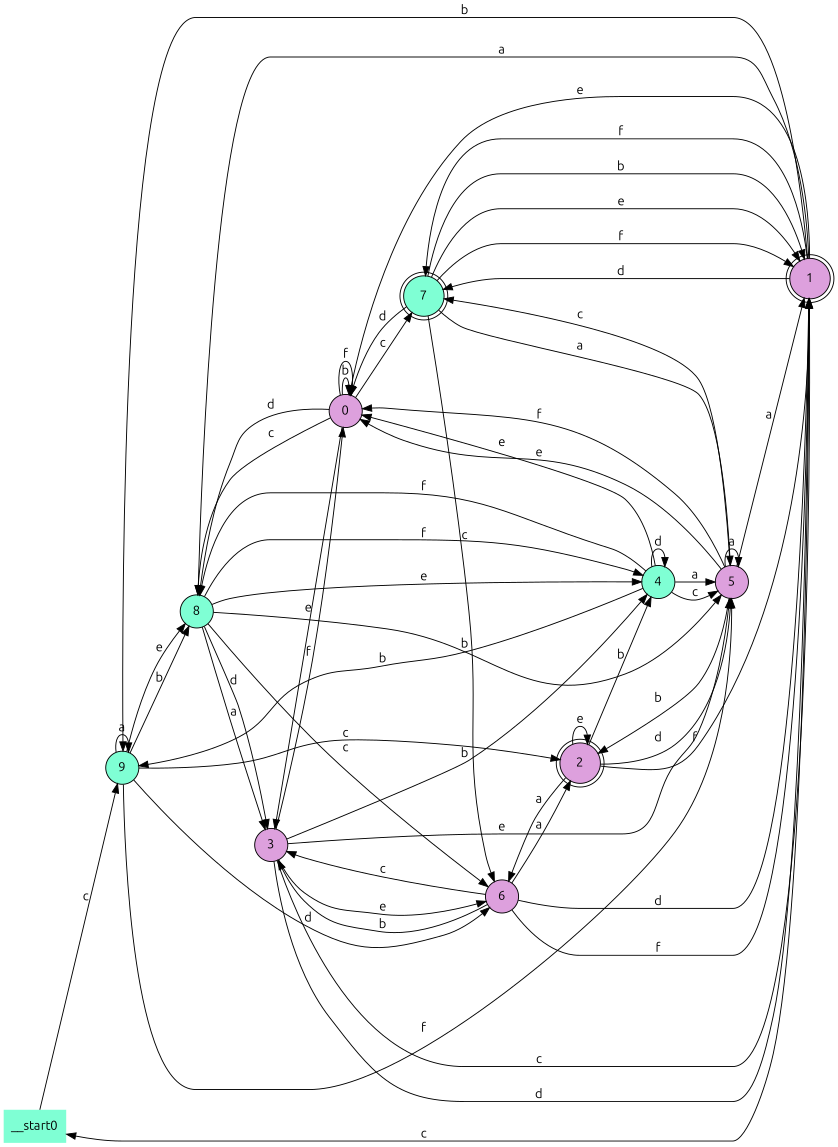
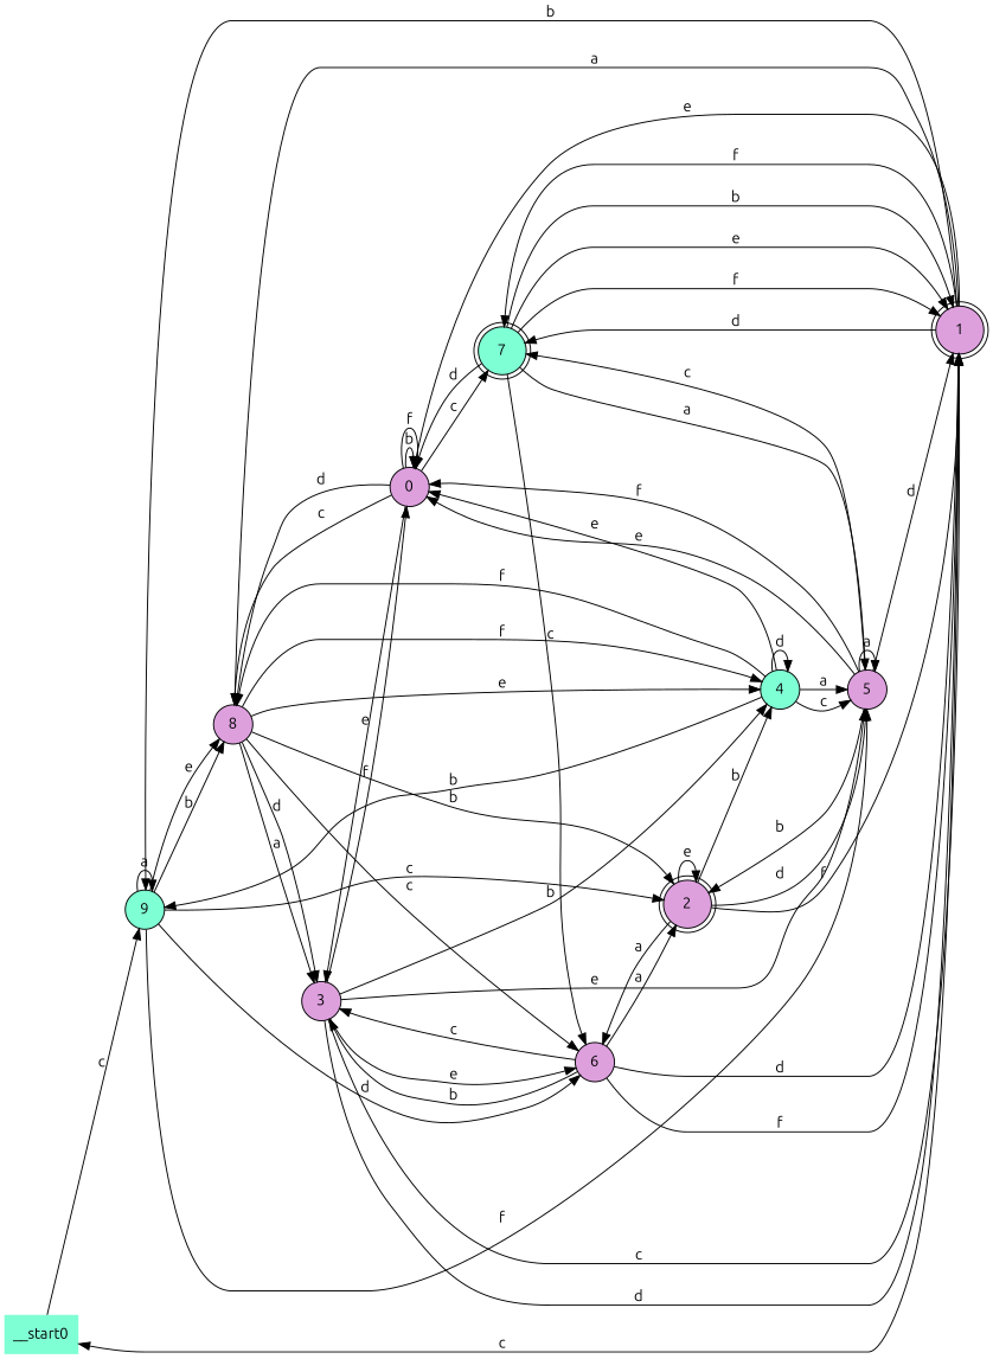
  digraph {
    fontname=Ubuntu
    rankdir=LR
    node [fillcolor=plum fontname=Ubuntu shape=circle style=filled color=black]
    edge [fontname=Ubuntu]
    __start0 [fillcolor=aquamarine shape=none color=""]
    n2 [fillcolor=aquamarine label=9]
    n3 [label=0]
    n4 [label=3]
    n5 [fillcolor=aquamarine label=7 shape=doublecircle style="rounded,filled"]
-   n6 [fillcolor=aquamarine label=8]
+   n6 [label=8]
    n7 [label=1 shape=doublecircle style="rounded,filled"]
    n8 [label=5]
    n9 [fillcolor=aquamarine label=4]
    n10 [label=6]
    n11 [label=2 shape=doublecircle style="rounded,filled"]
    __start0 -> n2 [label=c]
    n2 -> n2 [label=a]
    n2 -> n6 [label=b]
    n2 -> n6 [label=e]
    n2 -> n8 [label=f]
    n2 -> n10 [label=d]
    n2 -> n11 [label=c]
    n3 -> n3 [label=b]
    n3 -> n3 [label=f]
    n3 -> n4 [label=e]
    n3 -> n5 [label=c]
    n3 -> n6 [label=c]
    n3 -> n6 [label=d]
    n4 -> n3 [label=f]
    n4 -> n7 [label=c]
    n4 -> n7 [label=d]
    n4 -> n8 [label=e]
    n4 -> n9 [label=b]
    n4 -> n10 [label=e]
    n5 -> n3 [label=d]
    n5 -> n7 [label=b]
    n5 -> n7 [label=e]
    n5 -> n7 [label=f]
    n5 -> n8 [label=a]
    n5 -> n10 [label=c]
    n6 -> n4 [label=a]
    n6 -> n4 [label=d]
-   n6 -> n8 [label=b]
+   n6 -> n11 [label=b]
    n6 -> n9 [label=e]
    n6 -> n9 [label=f]
    n6 -> n10 [label=c]
    n7 -> __start0 [label=c]
    n7 -> n2 [label=b]
    n7 -> n3 [label=e]
    n7 -> n5 [label=d]
    n7 -> n5 [label=f]
    n7 -> n6 [label=a]
    n8 -> n3 [label=e]
    n8 -> n3 [label=f]
    n8 -> n5 [label=c]
-   n8 -> n7 [label=a]
+   n8 -> n7 [label=d]
    n8 -> n8 [label=a]
    n8 -> n11 [label=b]
    n9 -> n2 [label=b]
    n9 -> n3 [label=e]
    n9 -> n6 [label=f]
    n9 -> n8 [label=a]
    n9 -> n8 [label=c]
    n9 -> n9 [label=d]
    n10 -> n4 [label=b]
    n10 -> n4 [label=c]
    n10 -> n7 [label=d]
    n10 -> n7 [label=f]
    n10 -> n11 [label=a]
    n11 -> n7 [label=f]
    n11 -> n8 [label=d]
    n11 -> n9 [label=b]
    n11 -> n10 [label=a]
    n11 -> n11 [label=e]
  }
